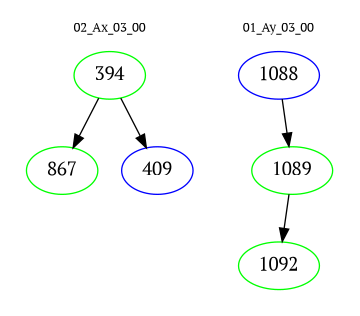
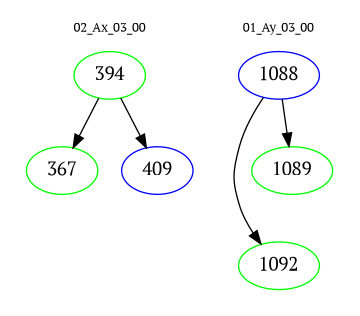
  digraph {
    fontname="PT Serif"
    node [color=green fontname="PT Serif"]
    edge [color=black fontname="PT Serif"]
    n1 [label=394]
-   n2 [label=867]
+   n2 [label=367]
    n3 [color=blue label=409]
    n4 [color=blue label=1088]
    n5 [label=1092]
    n6 [label=1089]
    subgraph cluster_1 {
      color=white
      fontsize=10
      label="02_Ax_03_00"
      n1
      n2
      n3
    }
    subgraph cluster_2 {
      color=white
      fontsize=10
      label="01_Ay_03_00"
      n4
      n5
      n6
    }
    n1 -> n2
    n1 -> n3
-   n6 -> n5
+   n4 -> n5
    n4 -> n6
  }
